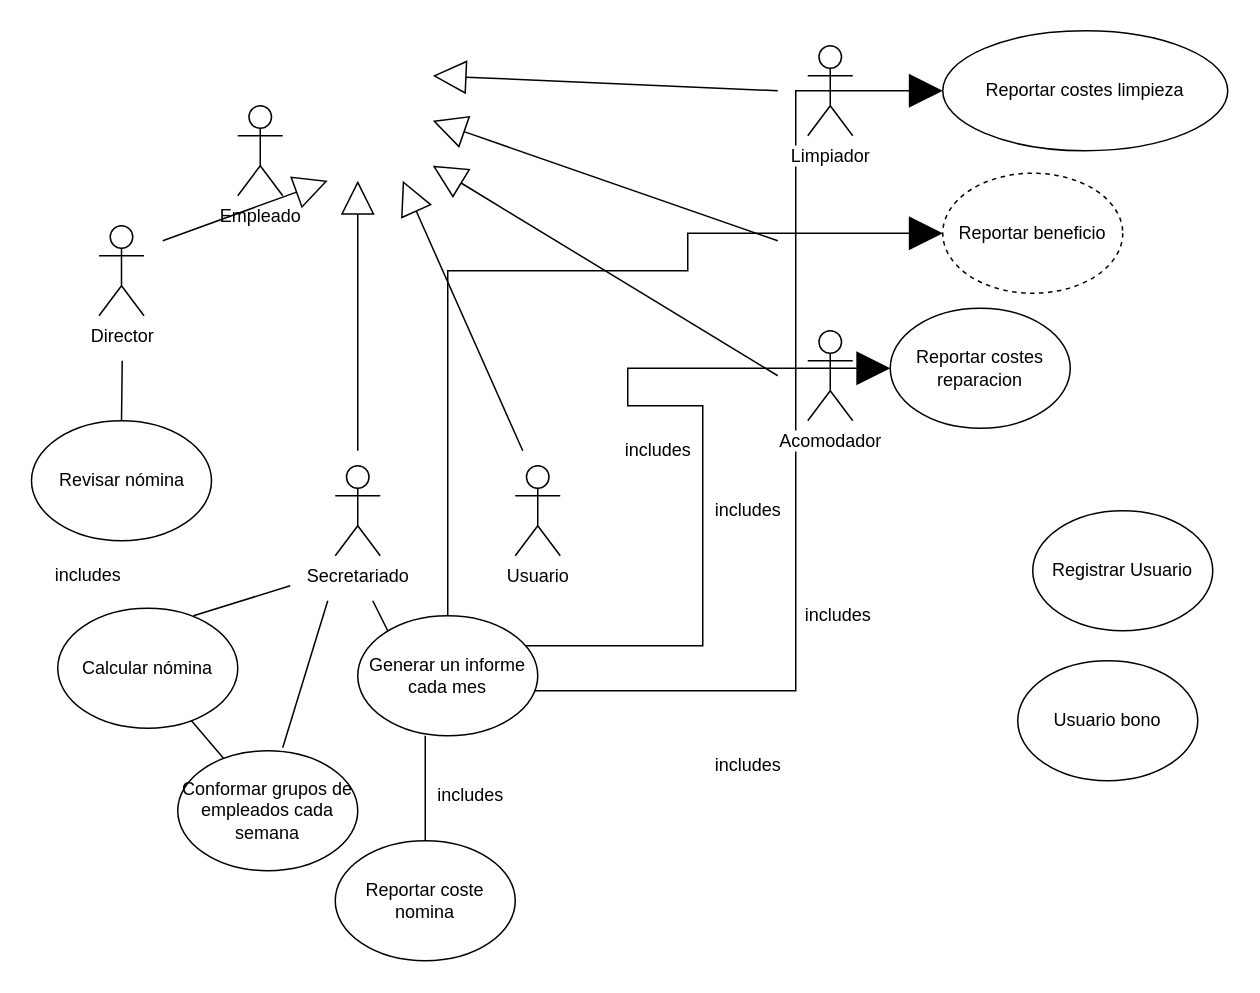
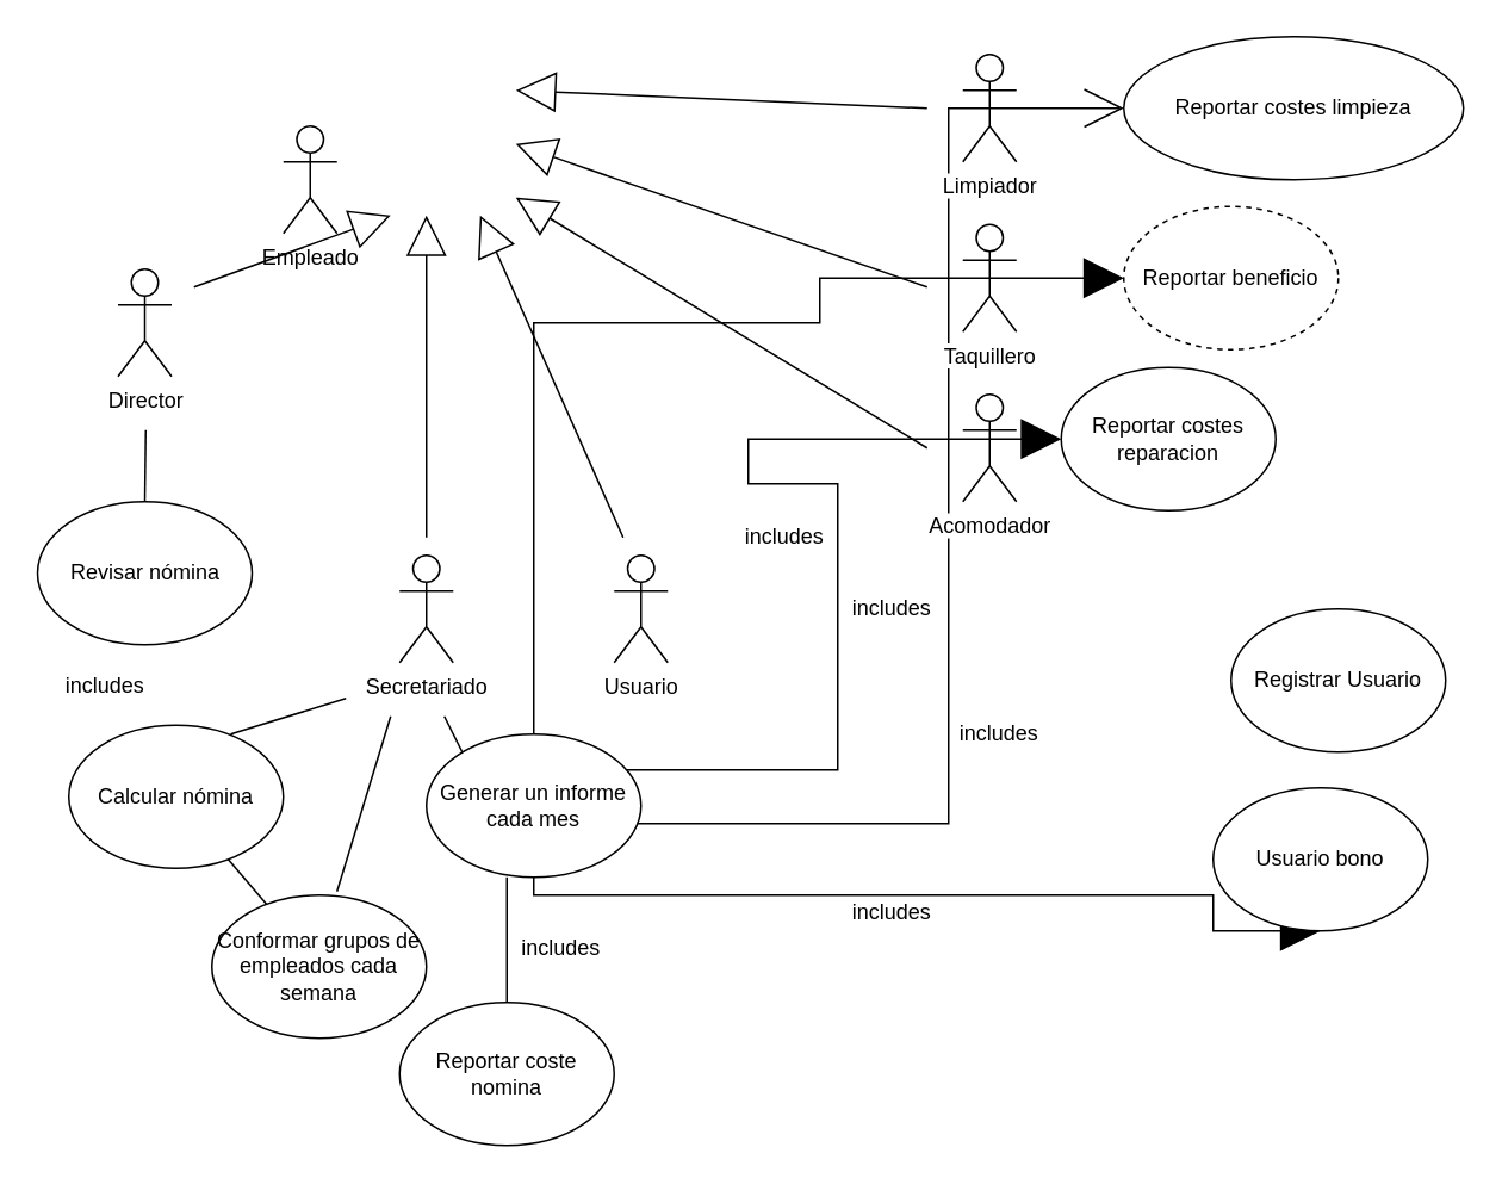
  <mxCell id="0" />
  <mxCell id="1" parent="0" />
  <mxCell id="2" value="Secretariado" style="shape=umlActor;verticalLabelPosition=bottom;labelBackgroundColor=#ffffff;verticalAlign=top;html=1;outlineConnect=0;" parent="1" vertex="1"><mxGeometry x="223" y="310" width="30" height="60" as="geometry" /></mxCell>
  <mxCell id="3" value="Conformar grupos de empleados cada semana" style="ellipse;whiteSpace=wrap;html=1;" parent="1" vertex="1"><mxGeometry x="118" y="500" width="120" height="80" as="geometry" /></mxCell>
- <mxCell id="4" style="edgeStyle=orthogonalEdgeStyle;rounded=0;orthogonalLoop=1;jettySize=auto;html=1;startSize=20;endArrow=block;endFill=1;endSize=20;entryX=0;entryY=0.5;entryDx=0;entryDy=0;" parent="1" source="8" target="20" edge="1"><mxGeometry relative="1" as="geometry"><mxPoint x="248" y="301.176" as="targetPoint" /><Array as="points"><mxPoint x="403" y="460" /><mxPoint x="530" y="460" /><mxPoint x="530" y="90" /></Array></mxGeometry></mxCell>
+ <mxCell id="4" style="edgeStyle=orthogonalEdgeStyle;rounded=0;orthogonalLoop=1;jettySize=auto;html=1;startSize=20;endArrow=open;endFill=1;endSize=20;entryX=0;entryY=0.5;entryDx=0;entryDy=0;" parent="1" source="8" target="20" edge="1"><mxGeometry relative="1" as="geometry"><mxPoint x="248" y="301.176" as="targetPoint" /><Array as="points"><mxPoint x="403" y="460" /><mxPoint x="530" y="460" /><mxPoint x="530" y="90" /></Array></mxGeometry></mxCell>
  <mxCell id="5" style="edgeStyle=orthogonalEdgeStyle;rounded=0;orthogonalLoop=1;jettySize=auto;html=1;entryX=0;entryY=0.5;entryDx=0;entryDy=0;startSize=20;endArrow=block;endFill=1;endSize=20;" parent="1" source="8" target="10" edge="1"><mxGeometry relative="1" as="geometry"><Array as="points"><mxPoint x="358" y="430" /><mxPoint x="468" y="430" /><mxPoint x="468" y="270" /><mxPoint x="418" y="270" /><mxPoint x="418" y="250" /></Array></mxGeometry></mxCell>
  <mxCell id="6" style="edgeStyle=orthogonalEdgeStyle;rounded=0;orthogonalLoop=1;jettySize=auto;html=1;entryX=0;entryY=0.5;entryDx=0;entryDy=0;startSize=20;endArrow=block;endFill=1;endSize=20;" parent="1" source="8" target="26" edge="1"><mxGeometry relative="1" as="geometry"><Array as="points"><mxPoint x="408" y="180" /><mxPoint x="458" y="180" /><mxPoint x="458" y="156" /></Array></mxGeometry></mxCell>
+ <mxCell id="7" style="edgeStyle=orthogonalEdgeStyle;rounded=0;orthogonalLoop=1;jettySize=auto;html=1;entryX=0.5;entryY=1;entryDx=0;entryDy=0;startSize=20;endArrow=block;endFill=1;endSize=20;" parent="1" source="8" target="27" edge="1"><mxGeometry relative="1" as="geometry"><Array as="points"><mxPoint x="678" y="500" /><mxPoint x="678" y="520" /></Array></mxGeometry></mxCell>
  <mxCell id="8" value="Generar un informe cada mes" style="ellipse;whiteSpace=wrap;html=1;" parent="1" vertex="1"><mxGeometry x="238" y="410" width="120" height="80" as="geometry" /></mxCell>
  <mxCell id="9" value="Empleado" style="shape=umlActor;verticalLabelPosition=bottom;labelBackgroundColor=#ffffff;verticalAlign=top;html=1;outlineConnect=0;" parent="1" vertex="1"><mxGeometry x="158" y="70" width="30" height="60" as="geometry" /></mxCell>
  <mxCell id="10" value="Reportar costes reparacion" style="ellipse;whiteSpace=wrap;html=1;" parent="1" vertex="1"><mxGeometry x="593" y="205" width="120" height="80" as="geometry" /></mxCell>
  <mxCell id="11" value="Usuario" style="shape=umlActor;verticalLabelPosition=bottom;labelBackgroundColor=#ffffff;verticalAlign=top;html=1;outlineConnect=0;" parent="1" vertex="1"><mxGeometry x="343" y="310" width="30" height="60" as="geometry" /></mxCell>
  <mxCell id="12" value="Director" style="shape=umlActor;verticalLabelPosition=bottom;labelBackgroundColor=#ffffff;verticalAlign=top;html=1;outlineConnect=0;" parent="1" vertex="1"><mxGeometry x="65.5" y="150" width="30" height="60" as="geometry" /></mxCell>
  <mxCell id="13" value="Acomodador" style="shape=umlActor;verticalLabelPosition=bottom;labelBackgroundColor=#ffffff;verticalAlign=top;html=1;outlineConnect=0;" parent="1" vertex="1"><mxGeometry x="538" y="220" width="30" height="60" as="geometry" /></mxCell>
+ <mxCell id="14" value="Taquillero" style="shape=umlActor;verticalLabelPosition=bottom;labelBackgroundColor=#ffffff;verticalAlign=top;html=1;outlineConnect=0;" parent="1" vertex="1"><mxGeometry x="538" y="125" width="30" height="60" as="geometry" /></mxCell>
  <mxCell id="15" value="Limpiador" style="shape=umlActor;verticalLabelPosition=bottom;labelBackgroundColor=#ffffff;verticalAlign=top;html=1;outlineConnect=0;" parent="1" vertex="1"><mxGeometry x="538" y="30" width="30" height="60" as="geometry" /></mxCell>
  <mxCell id="16" value="Calcular nómina" style="ellipse;whiteSpace=wrap;html=1;" parent="1" vertex="1"><mxGeometry y="405" width="120" height="80" as="geometry" x="38" /></mxCell>
  <mxCell id="17" value="Revisar nómina" style="ellipse;whiteSpace=wrap;html=1;" parent="1" vertex="1"><mxGeometry x="20.5" y="280" width="120" height="80" as="geometry" /></mxCell>
  <mxCell id="18" value="Registrar Usuario&lt;br&gt;" style="ellipse;whiteSpace=wrap;html=1;" parent="1" vertex="1"><mxGeometry x="688" y="340" width="120" height="80" as="geometry" /></mxCell>
  <mxCell id="19" value="" style="endArrow=block;html=1;endFill=0;startSize=20;endSize=20;" parent="1" edge="1"><mxGeometry width="50" height="50" relative="1" as="geometry"><mxPoint x="518" y="250" as="sourcePoint" /><mxPoint x="288" y="110" as="targetPoint" /></mxGeometry></mxCell>
  <mxCell id="20" value="Reportar costes limpieza" style="ellipse;whiteSpace=wrap;html=1;" parent="1" vertex="1"><mxGeometry x="628" y="20" width="190" height="80" as="geometry" /></mxCell>
  <mxCell id="21" value="" style="endArrow=block;html=1;endFill=0;startSize=20;endSize=20;" parent="1" edge="1"><mxGeometry width="50" height="50" relative="1" as="geometry"><mxPoint x="518" y="160" as="sourcePoint" /><mxPoint x="288" y="80" as="targetPoint" /></mxGeometry></mxCell>
  <mxCell id="22" value="" style="endArrow=block;html=1;endFill=0;startSize=20;endSize=20;" parent="1" edge="1"><mxGeometry width="50" height="50" relative="1" as="geometry"><mxPoint x="518" y="60" as="sourcePoint" /><mxPoint x="288" y="50" as="targetPoint" /></mxGeometry></mxCell>
  <mxCell id="23" value="" style="endArrow=block;html=1;endFill=0;startSize=20;endSize=20;" parent="1" edge="1"><mxGeometry width="50" height="50" relative="1" as="geometry"><mxPoint x="108" y="160" as="sourcePoint" /><mxPoint x="218" y="120" as="targetPoint" /></mxGeometry></mxCell>
  <mxCell id="24" value="" style="endArrow=block;html=1;endFill=0;startSize=20;endSize=20;" parent="1" edge="1"><mxGeometry width="50" height="50" relative="1" as="geometry"><mxPoint x="238" y="300" as="sourcePoint" /><mxPoint x="238" y="120" as="targetPoint" /></mxGeometry></mxCell>
  <mxCell id="25" value="" style="endArrow=block;html=1;endFill=0;startSize=20;endSize=20;" parent="1" edge="1"><mxGeometry width="50" height="50" relative="1" as="geometry"><mxPoint x="348" y="300" as="sourcePoint" /><mxPoint x="268" y="120" as="targetPoint" /></mxGeometry></mxCell>
  <mxCell id="26" value="Reportar beneficio" style="ellipse;whiteSpace=wrap;html=1;dashed=1;" parent="1" vertex="1"><mxGeometry x="628" y="115" width="120" height="80" as="geometry" /></mxCell>
  <mxCell id="27" value="Usuario bono" style="ellipse;whiteSpace=wrap;html=1;" parent="1" vertex="1"><mxGeometry x="678" y="440" width="120" height="80" as="geometry" /></mxCell>
  <mxCell id="28" value="Reportar coste nomina&lt;br&gt;" style="ellipse;whiteSpace=wrap;html=1;" parent="1" vertex="1"><mxGeometry x="223" y="560" width="120" height="80" as="geometry" /></mxCell>
  <mxCell id="29" value="" style="endArrow=none;html=1;" edge="1" parent="1" source="16" target="3"><mxGeometry width="50" height="50" relative="1" as="geometry"><mxPoint x="18" y="730" as="sourcePoint" /><mxPoint x="68" y="680" as="targetPoint" /></mxGeometry></mxCell>
  <mxCell id="30" value="" style="endArrow=none;html=1;exitX=0.5;exitY=0;exitDx=0;exitDy=0;" edge="1" parent="1" source="17"><mxGeometry width="50" height="50" relative="1" as="geometry"><mxPoint x="78" y="270" as="sourcePoint" /><mxPoint x="81" y="240" as="targetPoint" /></mxGeometry></mxCell>
  <mxCell id="31" value="includes" style="text;html=1;align=center;verticalAlign=middle;resizable=0;points=[];;autosize=1;" vertex="1" parent="1"><mxGeometry x="28" y="372.5" width="60" height="20" as="geometry" /></mxCell>
  <mxCell id="32" value="includes" style="text;html=1;align=center;verticalAlign=middle;resizable=0;points=[];;autosize=1;" vertex="1" parent="1"><mxGeometry x="283" y="520" width="60" height="20" as="geometry" /></mxCell>
  <mxCell id="33" value="includes" style="text;html=1;align=center;verticalAlign=middle;resizable=0;points=[];;autosize=1;" vertex="1" parent="1"><mxGeometry x="468" y="500" width="60" height="20" as="geometry" /></mxCell>
  <mxCell id="34" value="includes" style="text;html=1;align=center;verticalAlign=middle;resizable=0;points=[];;autosize=1;" vertex="1" parent="1"><mxGeometry x="528" y="400" width="60" height="20" as="geometry" /></mxCell>
  <mxCell id="35" value="includes" style="text;html=1;align=center;verticalAlign=middle;resizable=0;points=[];;autosize=1;" vertex="1" parent="1"><mxGeometry x="468" y="330" width="60" height="20" as="geometry" /></mxCell>
  <mxCell id="36" value="includes" style="text;html=1;align=center;verticalAlign=middle;resizable=0;points=[];;autosize=1;" vertex="1" parent="1"><mxGeometry x="408" y="290" width="60" height="20" as="geometry" /></mxCell>
  <mxCell id="37" value="" style="endArrow=none;html=1;exitX=0.583;exitY=-0.025;exitDx=0;exitDy=0;exitPerimeter=0;" edge="1" parent="1" source="3"><mxGeometry width="50" height="50" relative="1" as="geometry"><mxPoint x="198" y="498" as="sourcePoint" /><mxPoint x="218" y="400" as="targetPoint" /></mxGeometry></mxCell>
  <mxCell id="38" value="" style="endArrow=none;html=1;exitX=0.754;exitY=0.063;exitDx=0;exitDy=0;exitPerimeter=0;" edge="1" parent="1" source="16"><mxGeometry width="50" height="50" relative="1" as="geometry"><mxPoint x="164" y="400" as="sourcePoint" /><mxPoint x="193" y="390" as="targetPoint" /></mxGeometry></mxCell>
  <mxCell id="39" value="" style="endArrow=none;html=1;exitX=0.675;exitY=-0.025;exitDx=0;exitDy=0;exitPerimeter=0;" edge="1" parent="1"><mxGeometry width="50" height="50" relative="1" as="geometry"><mxPoint x="258" y="420" as="sourcePoint" /><mxPoint x="248" y="400" as="targetPoint" /></mxGeometry></mxCell>
  <mxCell id="40" value="" style="endArrow=none;html=1;exitX=0.5;exitY=0;exitDx=0;exitDy=0;" edge="1" parent="1" source="28"><mxGeometry width="50" height="50" relative="1" as="geometry"><mxPoint x="283" y="570" as="sourcePoint" /><mxPoint x="283" y="490" as="targetPoint" /></mxGeometry></mxCell>
